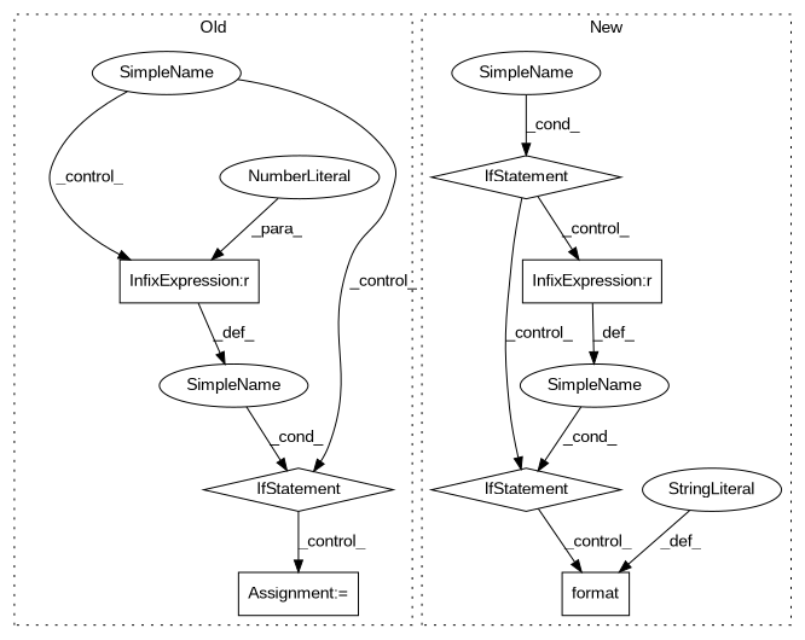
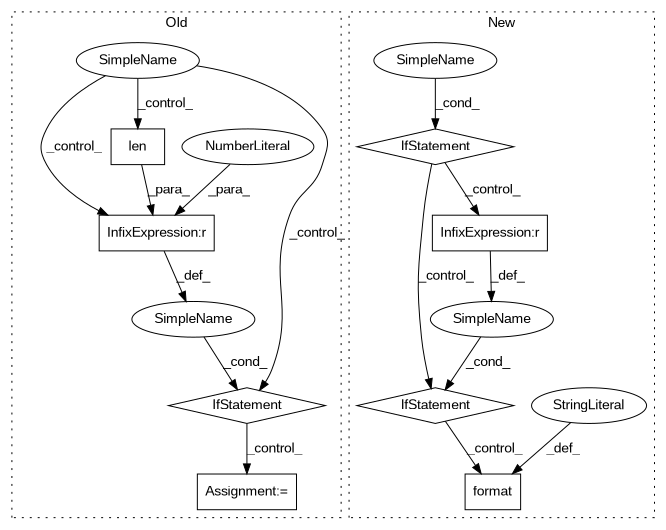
  digraph {
    fontname="Liberation Sans"
    node [a=42 fontname="Liberation Sans" shape=ellipse]
    edge [fontname="Liberation Sans"]
+   n1 [a=32 l="4,1" label=len s="496,512" shape=box]
    n2 [a=27 l=4 label="InfixExpression:r" s=513 shape=box]
    n3 [a=25 l="4,2" label=IfStatement s="492,518" shape=diamond]
    n4 [a=34 l=1 label=NumberLiteral s=517]
    n5 [a=7 l=1 label="Assignment:=" s=534 shape=box]
    n6 [label=SimpleName]
    n7 [label=SimpleName]
    n8 [a=32 l="7,1" label=format s="1697,1715" shape=box]
    n9 [a=45 l=36 label=StringLiteral s=1660]
    n10 [a=25 l="4,2" label=IfStatement s="1445,1470" shape=diamond]
    n11 [label=SimpleName]
    n12 [label=SimpleName]
    n13 [a=25 l="4,2" label=IfStatement s="1351,1376" shape=diamond]
    n14 [a=27 l=4 label="InfixExpression:r" s=1465 shape=box]
    subgraph cluster_1 {
      label=Old
      style=dotted
+     n1
      n2
      n3
      n4
      n5
      n6
      n7
    }
    subgraph cluster_2 {
      label=New
      style=dotted
      n8
      n9
      n10
      n11
      n12
      n13
      n14
    }
+   n1 -> n2 [label=_para_]
    n2 -> n6 [label=_def_]
    n3 -> n5 [label=_control_]
    n4 -> n2 [label=_para_]
    n6 -> n3 [label=_cond_]
+   n7 -> n1 [label=_control_]
    n7 -> n2 [label=_control_]
    n7 -> n3 [label=_control_]
    n9 -> n8 [label=_def_]
    n10 -> n8 [label=_control_]
    n11 -> n10 [label=_cond_]
    n12 -> n13 [label=_cond_]
    n13 -> n10 [label=_control_]
    n13 -> n14 [label=_control_]
    n14 -> n11 [label=_def_]
  }
